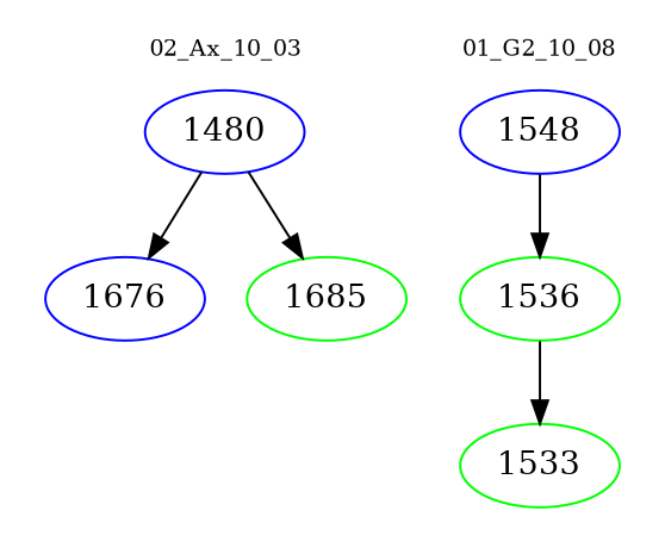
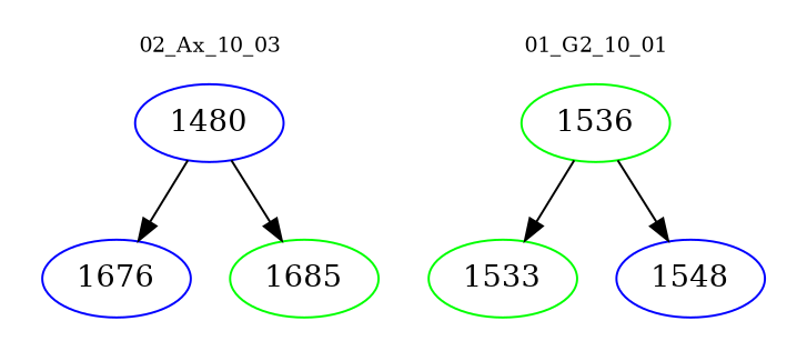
  digraph {
    node [color=blue]
    edge [color=black]
    n1 [label=1480]
    n2 [label=1676]
    n3 [color=green label=1685]
    n4 [color=green label=1536]
    n5 [color=green label=1533]
    n6 [label=1548]
    subgraph cluster_1 {
      color=white
      fontsize=10
      label="02_Ax_10_03"
      n1
      n2
      n3
    }
    subgraph cluster_2 {
      color=white
      fontsize=10
-     label="01_G2_10_08"
+     label="01_G2_10_01"
      n4
      n5
      n6
    }
    n1 -> n2
    n1 -> n3
    n4 -> n5
-   n6 -> n4
+   n4 -> n6
  }
